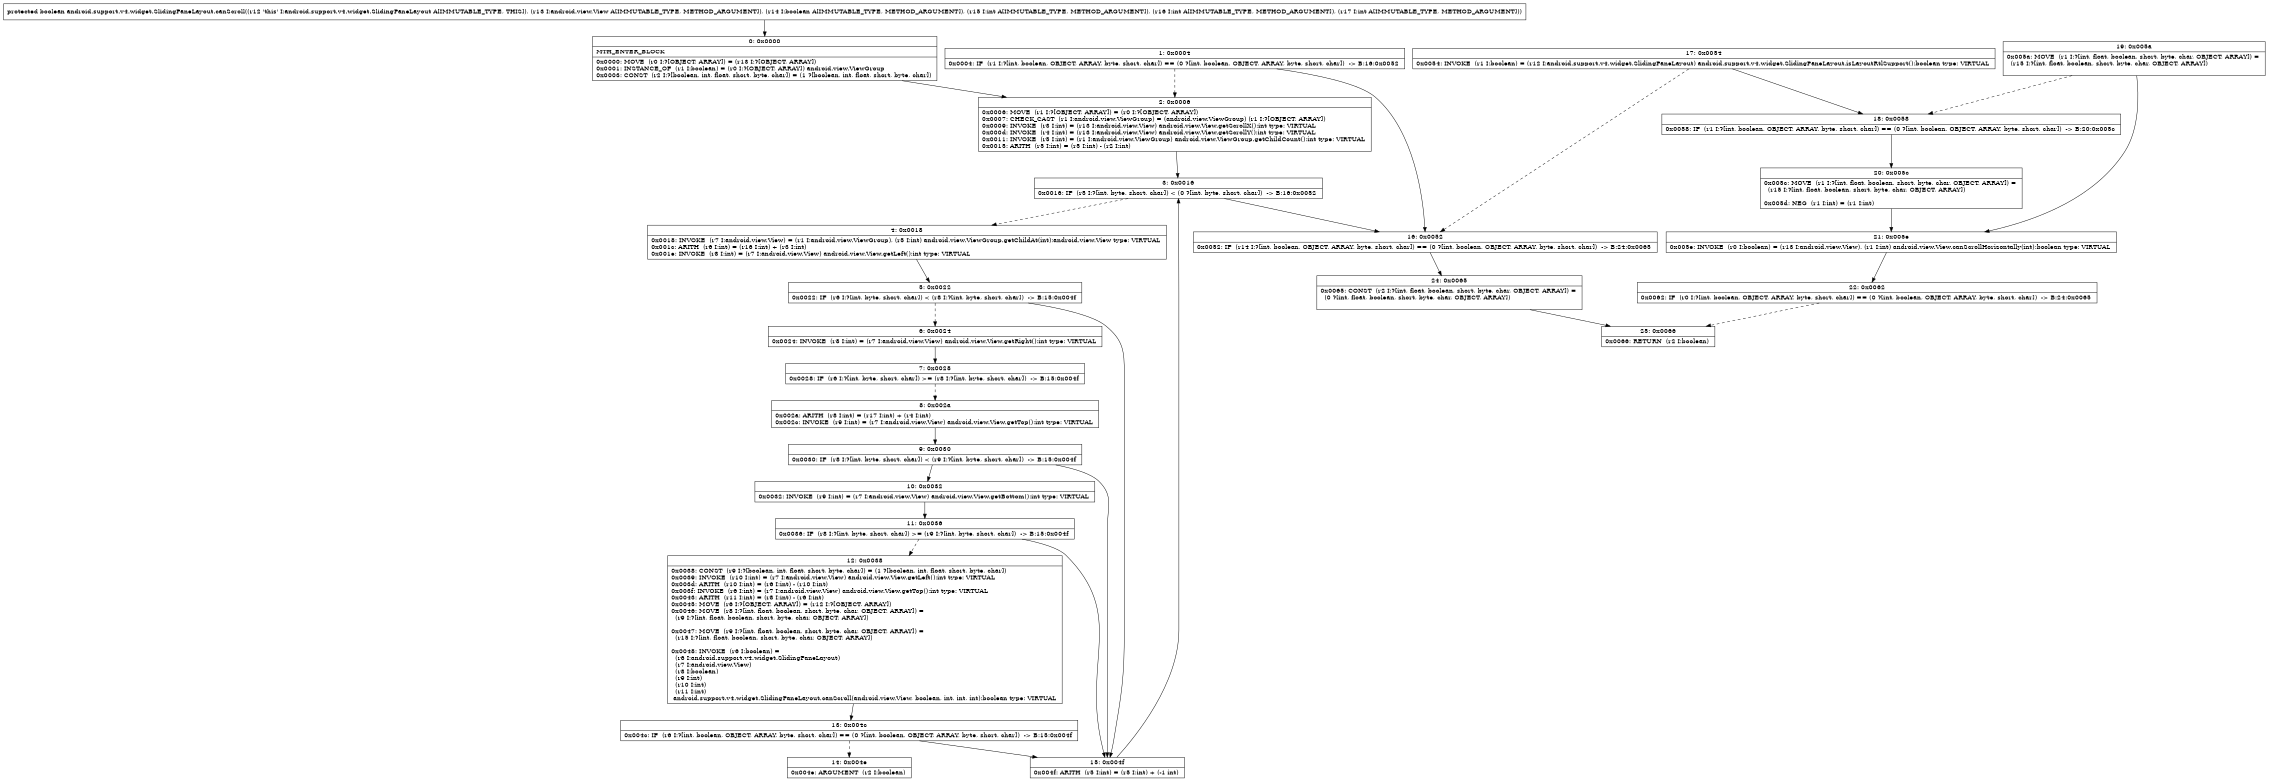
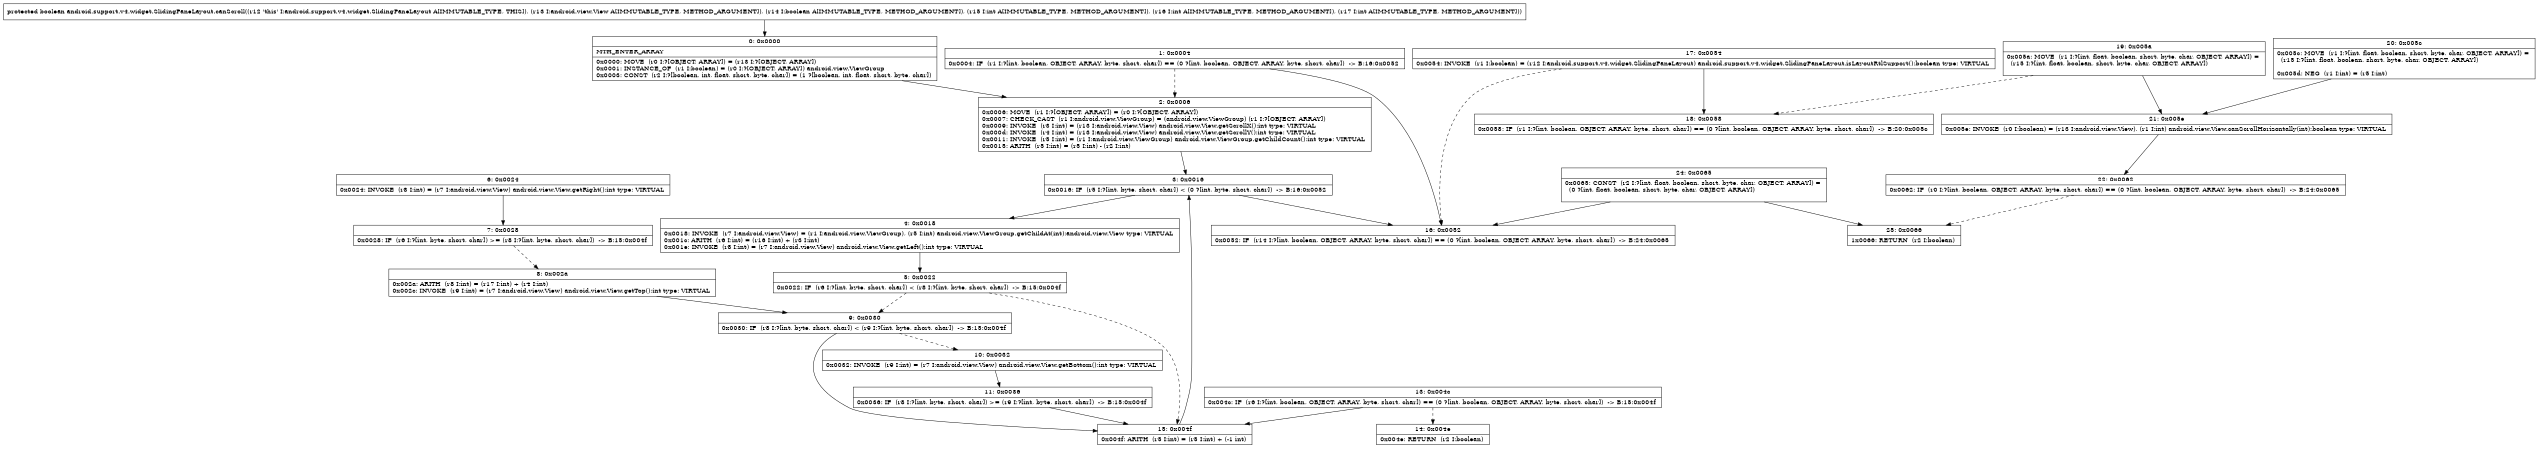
  digraph {
    fontname="DejaVu Serif"
    node [fontname="DejaVu Serif" shape=record]
    edge [fontname="DejaVu Serif"]
-   n1 [label="{0\:\ 0x0000|MTH_ENTER_BLOCK\l|0x0000: MOVE  (r0 I:?[OBJECT, ARRAY]) = (r13 I:?[OBJECT, ARRAY]) \l0x0001: INSTANCE_OF  (r1 I:boolean) = (r0 I:?[OBJECT, ARRAY]) android.view.ViewGroup \l0x0003: CONST  (r2 I:?[boolean, int, float, short, byte, char]) = (1 ?[boolean, int, float, short, byte, char]) \l}"]
+   n1 [label="{0\:\ 0x0000|MTH_ENTER_ARRAY\l|0x0000: MOVE  (r0 I:?[OBJECT, ARRAY]) = (r13 I:?[OBJECT, ARRAY]) \l0x0001: INSTANCE_OF  (r1 I:boolean) = (r0 I:?[OBJECT, ARRAY]) android.view.ViewGroup \l0x0003: CONST  (r2 I:?[boolean, int, float, short, byte, char]) = (1 ?[boolean, int, float, short, byte, char]) \l}"]
    n2 [label="{2\:\ 0x0006|0x0006: MOVE  (r1 I:?[OBJECT, ARRAY]) = (r0 I:?[OBJECT, ARRAY]) \l0x0007: CHECK_CAST  (r1 I:android.view.ViewGroup) = (android.view.ViewGroup) (r1 I:?[OBJECT, ARRAY]) \l0x0009: INVOKE  (r3 I:int) = (r13 I:android.view.View) android.view.View.getScrollX():int type: VIRTUAL \l0x000d: INVOKE  (r4 I:int) = (r13 I:android.view.View) android.view.View.getScrollY():int type: VIRTUAL \l0x0011: INVOKE  (r5 I:int) = (r1 I:android.view.ViewGroup) android.view.ViewGroup.getChildCount():int type: VIRTUAL \l0x0015: ARITH  (r5 I:int) = (r5 I:int) \- (r2 I:int) \l}"]
    n3 [label="{1\:\ 0x0004|0x0004: IF  (r1 I:?[int, boolean, OBJECT, ARRAY, byte, short, char]) == (0 ?[int, boolean, OBJECT, ARRAY, byte, short, char])  \-\> B:16:0x0052 \l}"]
    n4 [label="{16\:\ 0x0052|0x0052: IF  (r14 I:?[int, boolean, OBJECT, ARRAY, byte, short, char]) == (0 ?[int, boolean, OBJECT, ARRAY, byte, short, char])  \-\> B:24:0x0065 \l}"]
    n5 [label="{3\:\ 0x0016|0x0016: IF  (r5 I:?[int, byte, short, char]) \< (0 ?[int, byte, short, char])  \-\> B:16:0x0052 \l}"]
    n6 [label="{24\:\ 0x0065|0x0065: CONST  (r2 I:?[int, float, boolean, short, byte, char, OBJECT, ARRAY]) = \l  (0 ?[int, float, boolean, short, byte, char, OBJECT, ARRAY])\l \l}"]
    n7 [label="{4\:\ 0x0018|0x0018: INVOKE  (r7 I:android.view.View) = (r1 I:android.view.ViewGroup), (r5 I:int) android.view.ViewGroup.getChildAt(int):android.view.View type: VIRTUAL \l0x001c: ARITH  (r6 I:int) = (r16 I:int) + (r3 I:int) \l0x001e: INVOKE  (r8 I:int) = (r7 I:android.view.View) android.view.View.getLeft():int type: VIRTUAL \l}"]
    n8 [label="{5\:\ 0x0022|0x0022: IF  (r6 I:?[int, byte, short, char]) \< (r8 I:?[int, byte, short, char])  \-\> B:15:0x004f \l}"]
    n9 [label="{6\:\ 0x0024|0x0024: INVOKE  (r8 I:int) = (r7 I:android.view.View) android.view.View.getRight():int type: VIRTUAL \l}"]
    n10 [label="{15\:\ 0x004f|0x004f: ARITH  (r5 I:int) = (r5 I:int) + (\-1 int) \l}"]
    n11 [label="{7\:\ 0x0028|0x0028: IF  (r6 I:?[int, byte, short, char]) \>= (r8 I:?[int, byte, short, char])  \-\> B:15:0x004f \l}"]
    n12 [label="{8\:\ 0x002a|0x002a: ARITH  (r8 I:int) = (r17 I:int) + (r4 I:int) \l0x002c: INVOKE  (r9 I:int) = (r7 I:android.view.View) android.view.View.getTop():int type: VIRTUAL \l}"]
    n13 [label="{9\:\ 0x0030|0x0030: IF  (r8 I:?[int, byte, short, char]) \< (r9 I:?[int, byte, short, char])  \-\> B:15:0x004f \l}"]
    n14 [label="{10\:\ 0x0032|0x0032: INVOKE  (r9 I:int) = (r7 I:android.view.View) android.view.View.getBottom():int type: VIRTUAL \l}"]
    n15 [label="{11\:\ 0x0036|0x0036: IF  (r8 I:?[int, byte, short, char]) \>= (r9 I:?[int, byte, short, char])  \-\> B:15:0x004f \l}"]
-   n16 [label="{12\:\ 0x0038|0x0038: CONST  (r9 I:?[boolean, int, float, short, byte, char]) = (1 ?[boolean, int, float, short, byte, char]) \l0x0039: INVOKE  (r10 I:int) = (r7 I:android.view.View) android.view.View.getLeft():int type: VIRTUAL \l0x003d: ARITH  (r10 I:int) = (r6 I:int) \- (r10 I:int) \l0x003f: INVOKE  (r6 I:int) = (r7 I:android.view.View) android.view.View.getTop():int type: VIRTUAL \l0x0043: ARITH  (r11 I:int) = (r8 I:int) \- (r6 I:int) \l0x0045: MOVE  (r6 I:?[OBJECT, ARRAY]) = (r12 I:?[OBJECT, ARRAY]) \l0x0046: MOVE  (r8 I:?[int, float, boolean, short, byte, char, OBJECT, ARRAY]) = \l  (r9 I:?[int, float, boolean, short, byte, char, OBJECT, ARRAY])\l \l0x0047: MOVE  (r9 I:?[int, float, boolean, short, byte, char, OBJECT, ARRAY]) = \l  (r15 I:?[int, float, boolean, short, byte, char, OBJECT, ARRAY])\l \l0x0048: INVOKE  (r6 I:boolean) = \l  (r6 I:android.support.v4.widget.SlidingPaneLayout)\l  (r7 I:android.view.View)\l  (r8 I:boolean)\l  (r9 I:int)\l  (r10 I:int)\l  (r11 I:int)\l android.support.v4.widget.SlidingPaneLayout.canScroll(android.view.View, boolean, int, int, int):boolean type: VIRTUAL \l}"]
    n17 [label="{13\:\ 0x004c|0x004c: IF  (r6 I:?[int, boolean, OBJECT, ARRAY, byte, short, char]) == (0 ?[int, boolean, OBJECT, ARRAY, byte, short, char])  \-\> B:15:0x004f \l}"]
-   n18 [label="{14\:\ 0x004e|0x004e: ARGUMENT  (r2 I:boolean) \l}"]
+   n18 [label="{14\:\ 0x004e|0x004e: RETURN  (r2 I:boolean) \l}"]
    n19 [label="{17\:\ 0x0054|0x0054: INVOKE  (r1 I:boolean) = (r12 I:android.support.v4.widget.SlidingPaneLayout) android.support.v4.widget.SlidingPaneLayout.isLayoutRtlSupport():boolean type: VIRTUAL \l}"]
    n20 [label="{18\:\ 0x0058|0x0058: IF  (r1 I:?[int, boolean, OBJECT, ARRAY, byte, short, char]) == (0 ?[int, boolean, OBJECT, ARRAY, byte, short, char])  \-\> B:20:0x005c \l}"]
-   n21 [label="{25\:\ 0x0066|0x0066: RETURN  (r2 I:boolean) \l}"]
-   n22 [label="{20\:\ 0x005c|0x005c: MOVE  (r1 I:?[int, float, boolean, short, byte, char, OBJECT, ARRAY]) = \l  (r15 I:?[int, float, boolean, short, byte, char, OBJECT, ARRAY])\l \l0x005d: NEG  (r1 I:int) = (r1 I:int) \l}"]
+   n21 [label="{25\:\ 0x0066|1x0066: RETURN  (r2 I:boolean) \l}"]
+   n22 [label="{20\:\ 0x005c|0x005c: MOVE  (r1 I:?[int, float, boolean, short, byte, char, OBJECT, ARRAY]) = \l  (r15 I:?[int, float, boolean, short, byte, char, OBJECT, ARRAY])\l \l0x005d: NEG  (r1 I:int) = (r5 I:int) \l}"]
    n23 [label="{19\:\ 0x005a|0x005a: MOVE  (r1 I:?[int, float, boolean, short, byte, char, OBJECT, ARRAY]) = \l  (r15 I:?[int, float, boolean, short, byte, char, OBJECT, ARRAY])\l \l}"]
    n24 [label="{21\:\ 0x005e|0x005e: INVOKE  (r0 I:boolean) = (r13 I:android.view.View), (r1 I:int) android.view.View.canScrollHorizontally(int):boolean type: VIRTUAL \l}"]
    n25 [label="{22\:\ 0x0062|0x0062: IF  (r0 I:?[int, boolean, OBJECT, ARRAY, byte, short, char]) == (0 ?[int, boolean, OBJECT, ARRAY, byte, short, char])  \-\> B:24:0x0065 \l}"]
    n26 [label="{protected boolean android.support.v4.widget.SlidingPaneLayout.canScroll((r12 'this' I:android.support.v4.widget.SlidingPaneLayout A[IMMUTABLE_TYPE, THIS]), (r13 I:android.view.View A[IMMUTABLE_TYPE, METHOD_ARGUMENT]), (r14 I:boolean A[IMMUTABLE_TYPE, METHOD_ARGUMENT]), (r15 I:int A[IMMUTABLE_TYPE, METHOD_ARGUMENT]), (r16 I:int A[IMMUTABLE_TYPE, METHOD_ARGUMENT]), (r17 I:int A[IMMUTABLE_TYPE, METHOD_ARGUMENT])) }"]
    n1 -> n2
    n2 -> n5
    n3 -> n2 [style=dashed]
    n3 -> n4
-   n4 -> n6
+   n6 -> n4
    n5 -> n4
-   n5 -> n7 [style=dashed]
+   n5 -> n7 [style=solid]
    n6 -> n21
    n7 -> n8
-   n8 -> n9 [style=dashed]
-   n8 -> n10
+   n8 -> n13 [style=dashed]
+   n8 -> n10 [style=dashed]
    n9 -> n11
    n10 -> n5
    n11 -> n12 [style=dashed]
    n12 -> n13
    n13 -> n10
-   n13 -> n14 [style=solid]
+   n13 -> n14 [style=dashed]
    n14 -> n15
    n15 -> n10
-   n15 -> n16 [style=dashed]
-   n16 -> n17
    n17 -> n10
    n17 -> n18 [style=dashed]
    n19 -> n4 [style=dashed]
    n19 -> n20
-   n20 -> n22
    n22 -> n24
    n23 -> n20 [style=dashed]
    n23 -> n24
    n24 -> n25
    n25 -> n21 [style=dashed]
    n26 -> n1
  }
